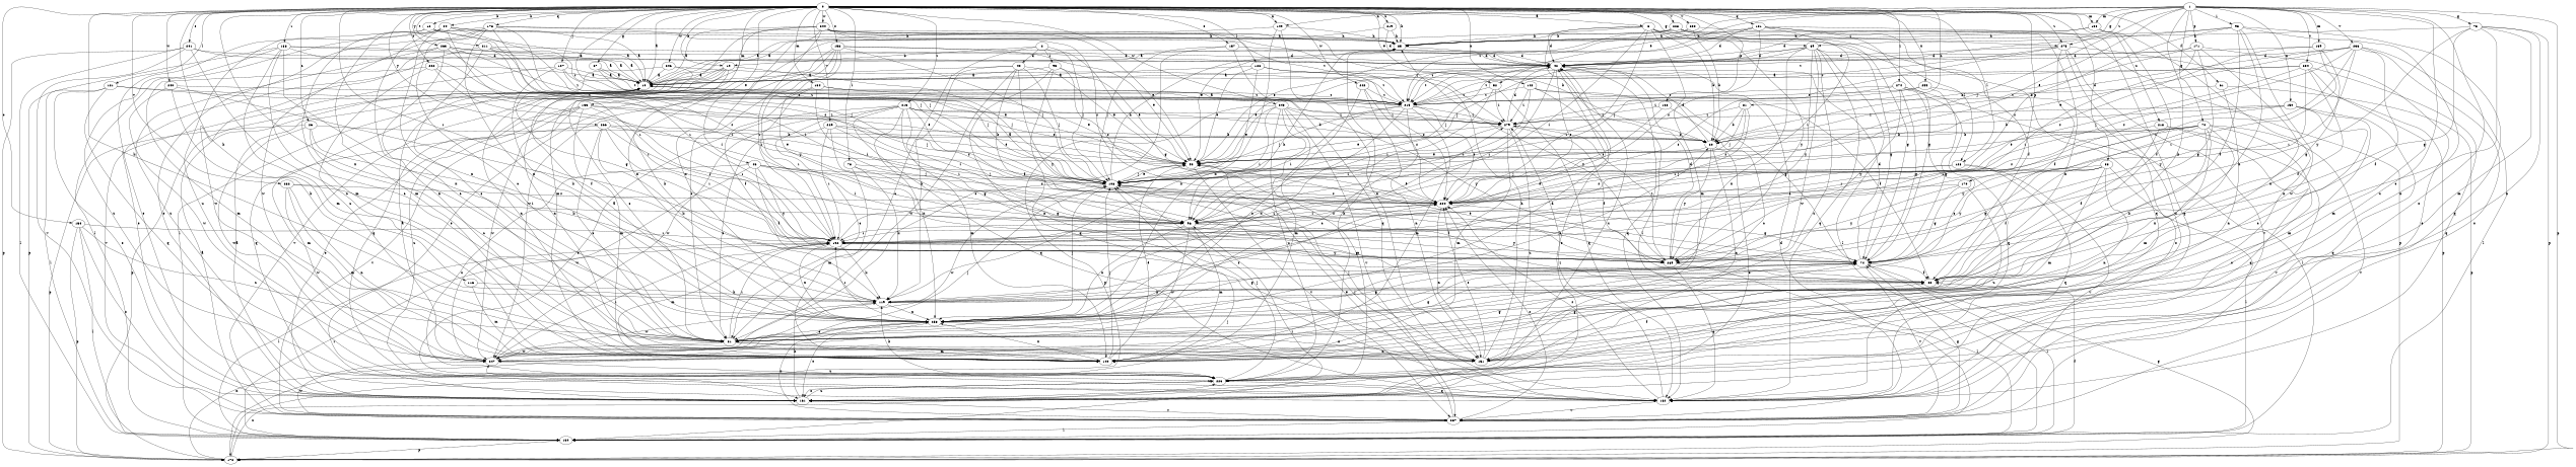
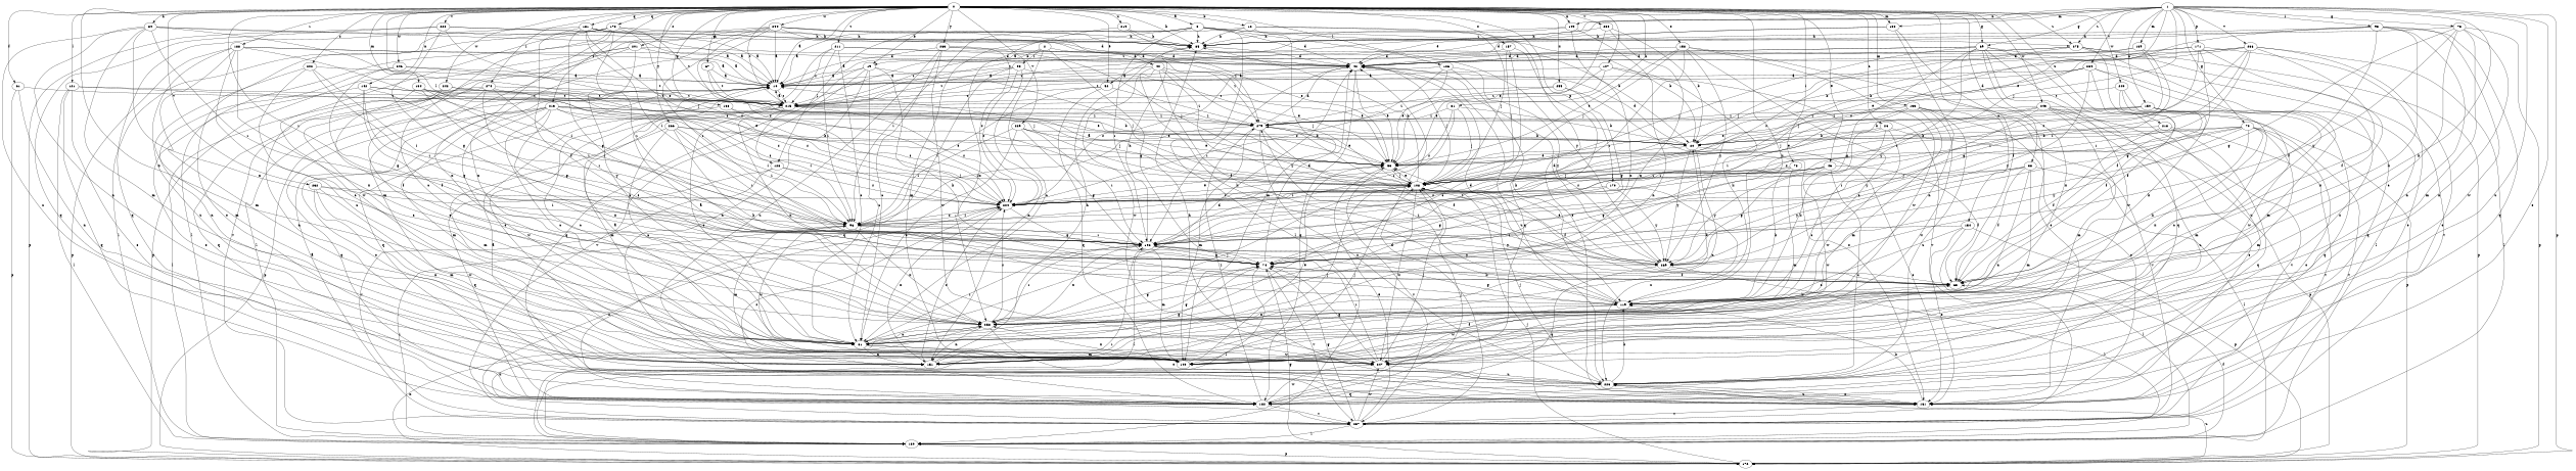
  strict digraph {
    0
    3
    10
    12
    19
    26
    38
    46
    52
    61
    67
    69
    81
    84
    85
    n16 [label=78]
    107
-   116
    119
    121
    126
    128
    133
    134
    138
    142
    149
    154
    157
    158
    168
    170
    178
    n34 [label=181]
    188
    192
    201
    202
    211
    213
    215
    218
    219
    228
    229
    230
    232
    240
    242
    243
    244
    246
    255
    258
    263
    266
    274
    275
    20
    42
    96
    130
    140
    269
    172
    182
    108
    161
    31
    151
    237
    247
    74
    63
    226
    204
    279
    53
    1
    70
    73
    93
    139
    150
    171
    234
    236
    2
    40
    95
    0 -> 3 [label=a]
    0 -> 10 [label=a]
    0 -> 12 [label=b]
    0 -> 19 [label=b]
    0 -> 26 [label=c]
    0 -> 38 [label=d]
    0 -> 46 [label=e]
    0 -> 52 [label=e]
    0 -> 61 [label=f]
    0 -> 67 [label=g]
    0 -> 69 [label=g]
    0 -> 81 [label=h]
    0 -> 84 [label=h]
    0 -> 85 [label=h]
    0 -> n16 [label=i]
    0 -> 107 [label=j]
-   0 -> 116 [label=k]
    0 -> 119 [label=k]
    0 -> 121 [label=l]
    0 -> 126 [label=l]
    0 -> 128 [label=l]
    0 -> 133 [label=m]
    0 -> 134 [label=m]
    0 -> 138 [label=m]
    0 -> 142 [label=n]
    0 -> 149 [label=n]
    0 -> 154 [label=o]
    0 -> 157 [label=o]
    0 -> 158 [label=o]
    0 -> 168 [label=p]
    0 -> 170 [label=p]
    0 -> 178 [label=q]
    0 -> n34 [label=q]
    0 -> 188 [label=r]
    0 -> 192 [label=r]
    0 -> 201 [label=s]
    0 -> 202 [label=s]
    0 -> 211 [label=t]
    0 -> 213 [label=t]
    0 -> 215 [label=t]
    0 -> 218 [label=u]
    0 -> 219 [label=u]
    0 -> 228 [label=v]
    0 -> 229 [label=v]
    0 -> 230 [label=v]
    0 -> 232 [label=v]
    0 -> 240 [label=w]
    0 -> 242 [label=w]
    0 -> 243 [label=w]
    0 -> 244 [label=w]
    0 -> 246 [label=w]
    0 -> 255 [label=x]
    0 -> 258 [label=x]
    0 -> 263 [label=y]
    0 -> 266 [label=y]
    0 -> 274 [label=z]
    0 -> 275 [label=z]
    3 -> 85 [label=h]
    3 -> 128 [label=l]
    3 -> 192 [label=r]
    3 -> 275 [label=z]
    3 -> 20 [label=b]
    3 -> 42 [label=d]
    3 -> 96 [label=i]
    3 -> 130 [label=l]
    3 -> 140 [label=m]
    3 -> 269 [label=y]
    10 -> 215 [label=t]
    10 -> 172 [label=p]
    10 -> 182 [label=q]
    12 -> 10 [label=a]
    12 -> 85 [label=h]
    12 -> 140 [label=m]
    12 -> 108 [label=j]
    12 -> 161 [label=o]
    19 -> 10 [label=a]
    19 -> 119 [label=k]
    19 -> 182 [label=q]
    19 -> 108 [label=j]
    19 -> 31 [label=c]
    19 -> 151 [label=n]
    19 -> 237 [label=v]
    26 -> 119 [label=k]
    26 -> 20 [label=b]
    26 -> 172 [label=p]
    26 -> 31 [label=c]
    26 -> 247 [label=w]
    38 -> 130 [label=l]
    38 -> 140 [label=m]
    38 -> 269 [label=y]
    38 -> 108 [label=j]
    38 -> 151 [label=n]
    38 -> 74 [label=g]
    38 -> 63 [label=f]
    46 -> 96 [label=i]
    46 -> 269 [label=y]
    46 -> 108 [label=j]
    46 -> 247 [label=w]
    46 -> 63 [label=f]
    46 -> 226 [label=u]
    46 -> 204 [label=s]
    52 -> 215 [label=t]
    52 -> 96 [label=i]
    52 -> 182 [label=q]
    52 -> 279 [label=z]
    61 -> 215 [label=t]
    61 -> 172 [label=p]
    61 -> 151 [label=n]
    67 -> 10 [label=a]
    67 -> 215 [label=t]
    67 -> 108 [label=j]
    69 -> 215 [label=t]
    69 -> 258 [label=x]
    69 -> 42 [label=d]
    69 -> 130 [label=l]
    69 -> 269 [label=y]
    69 -> 182 [label=q]
    69 -> 108 [label=j]
    69 -> 247 [label=w]
    69 -> 74 [label=g]
    69 -> 226 [label=u]
    81 -> 192 [label=r]
    81 -> 20 [label=b]
    81 -> 108 [label=j]
    81 -> 204 [label=s]
    81 -> 279 [label=z]
    84 -> 10 [label=a]
    84 -> 85 [label=h]
    84 -> 192 [label=r]
    84 -> 258 [label=x]
    84 -> 140 [label=m]
    84 -> 108 [label=j]
    84 -> 151 [label=n]
    84 -> 226 [label=u]
    85 -> 42 [label=d]
    n16 -> 119 [label=k]
    n16 -> 140 [label=m]
    n16 -> 108 [label=j]
    n16 -> 74 [label=g]
    107 -> 10 [label=a]
    107 -> 119 [label=k]
    107 -> 237 [label=v]
    107 -> 279 [label=z]
    107 -> 53 [label=e]
-   116 -> 119 [label=k]
-   116 -> 140 [label=m]
    119 -> 258 [label=x]
    119 -> 42 [label=d]
    119 -> 247 [label=w]
    119 -> 74 [label=g]
    119 -> 279 [label=z]
    121 -> 215 [label=t]
    121 -> 130 [label=l]
    121 -> 182 [label=q]
    121 -> 161 [label=o]
    121 -> 53 [label=e]
    126 -> 10 [label=a]
    126 -> 119 [label=k]
    126 -> 269 [label=y]
    126 -> 204 [label=s]
    126 -> 53 [label=e]
    128 -> 182 [label=q]
    128 -> 108 [label=j]
    128 -> 237 [label=v]
    128 -> 204 [label=s]
    133 -> 192 [label=r]
    133 -> 140 [label=m]
    133 -> 108 [label=j]
    133 -> 161 [label=o]
    133 -> 237 [label=v]
    133 -> 247 [label=w]
    133 -> 226 [label=u]
    133 -> 279 [label=z]
    134 -> 192 [label=r]
    134 -> 215 [label=t]
    134 -> 96 [label=i]
    134 -> 63 [label=f]
    134 -> 53 [label=e]
    138 -> 85 [label=h]
    138 -> 42 [label=d]
    138 -> 151 [label=n]
    138 -> 63 [label=f]
    142 -> 215 [label=t]
    142 -> 96 [label=i]
    142 -> 161 [label=o]
    142 -> 74 [label=g]
    142 -> 63 [label=f]
    142 -> 279 [label=z]
    149 -> 10 [label=a]
    149 -> 85 [label=h]
    149 -> 258 [label=x]
    149 -> 151 [label=n]
    154 -> 192 [label=r]
    154 -> 130 [label=l]
    154 -> 172 [label=p]
    154 -> 161 [label=o]
    154 -> 31 [label=c]
    157 -> 42 [label=d]
    157 -> 182 [label=q]
    157 -> 108 [label=j]
    157 -> 31 [label=c]
    158 -> 192 [label=r]
    158 -> 42 [label=d]
    158 -> 269 [label=y]
    158 -> 108 [label=j]
    158 -> 161 [label=o]
    158 -> 31 [label=c]
    158 -> 247 [label=w]
    158 -> 53 [label=e]
    168 -> 31 [label=c]
    168 -> 204 [label=s]
    168 -> 279 [label=z]
    170 -> 269 [label=y]
    170 -> 74 [label=g]
    170 -> 226 [label=u]
    170 -> 204 [label=s]
    178 -> 85 [label=h]
    178 -> 192 [label=r]
    178 -> 215 [label=t]
    178 -> 258 [label=x]
    178 -> 130 [label=l]
    178 -> 161 [label=o]
    178 -> 31 [label=c]
    178 -> 247 [label=w]
    178 -> 204 [label=s]
    n34 -> 10 [label=a]
    n34 -> 85 [label=h]
    n34 -> 42 [label=d]
    n34 -> 96 [label=i]
    n34 -> 182 [label=q]
    n34 -> 74 [label=g]
    n34 -> 63 [label=f]
    n34 -> 204 [label=s]
    188 -> 10 [label=a]
    188 -> 258 [label=x]
    188 -> 42 [label=d]
    188 -> 96 [label=i]
    188 -> 140 [label=m]
    188 -> 172 [label=p]
    188 -> 31 [label=c]
    188 -> 226 [label=u]
    192 -> 85 [label=h]
    192 -> 119 [label=k]
    192 -> 258 [label=x]
    192 -> 130 [label=l]
    192 -> 140 [label=m]
    192 -> 269 [label=y]
    192 -> 74 [label=g]
    201 -> 10 [label=a]
    201 -> 42 [label=d]
    201 -> 130 [label=l]
    201 -> 172 [label=p]
    201 -> 31 [label=c]
    201 -> 237 [label=v]
    202 -> 10 [label=a]
    202 -> 192 [label=r]
    202 -> 96 [label=i]
    202 -> 140 [label=m]
    202 -> 31 [label=c]
    211 -> 215 [label=t]
    211 -> 42 [label=d]
    211 -> 96 [label=i]
    211 -> 108 [label=j]
    211 -> 161 [label=o]
    211 -> 31 [label=c]
    213 -> 258 [label=x]
    213 -> 20 [label=b]
    213 -> 96 [label=i]
    213 -> 140 [label=m]
    213 -> 182 [label=q]
    213 -> 161 [label=o]
    213 -> 31 [label=c]
    213 -> 247 [label=w]
    213 -> 204 [label=s]
    213 -> 279 [label=z]
    213 -> 53 [label=e]
    215 -> 10 [label=a]
    215 -> 258 [label=x]
    215 -> 96 [label=i]
    215 -> 140 [label=m]
    215 -> 108 [label=j]
    215 -> 31 [label=c]
    215 -> 204 [label=s]
    215 -> 279 [label=z]
    218 -> 20 [label=b]
    218 -> 182 [label=q]
    218 -> 237 [label=v]
    218 -> 63 [label=f]
    219 -> 85 [label=h]
    219 -> 258 [label=x]
    219 -> 42 [label=d]
    228 -> 10 [label=a]
    228 -> 85 [label=h]
    228 -> 172 [label=p]
    228 -> 182 [label=q]
    228 -> 74 [label=g]
    228 -> 53 [label=e]
    229 -> 192 [label=r]
    229 -> 20 [label=b]
    229 -> 96 [label=i]
    229 -> 31 [label=c]
    229 -> 74 [label=g]
    229 -> 53 [label=e]
    230 -> 85 [label=h]
    230 -> 258 [label=x]
    230 -> 20 [label=b]
    230 -> 53 [label=e]
    232 -> 96 [label=i]
    232 -> 140 [label=m]
    232 -> 151 [label=n]
    232 -> 247 [label=w]
    232 -> 204 [label=s]
    240 -> 119 [label=k]
    240 -> 215 [label=t]
    240 -> 247 [label=w]
    240 -> 63 [label=f]
    242 -> 215 [label=t]
    242 -> 31 [label=c]
    242 -> 151 [label=n]
    242 -> 204 [label=s]
    243 -> 96 [label=i]
    243 -> 140 [label=m]
    243 -> 269 [label=y]
    243 -> 172 [label=p]
    243 -> 161 [label=o]
    243 -> 237 [label=v]
    243 -> 226 [label=u]
    243 -> 279 [label=z]
    243 -> 53 [label=e]
    244 -> 10 [label=a]
    244 -> 85 [label=h]
    244 -> 192 [label=r]
    244 -> 258 [label=x]
    244 -> 20 [label=b]
    244 -> 130 [label=l]
    244 -> 140 [label=m]
    244 -> 204 [label=s]
    244 -> 279 [label=z]
    244 -> 53 [label=e]
    246 -> 10 [label=a]
    246 -> 215 [label=t]
    246 -> 151 [label=n]
    246 -> 74 [label=g]
    255 -> 215 [label=t]
    255 -> 161 [label=o]
    255 -> 74 [label=g]
    255 -> 279 [label=z]
    258 -> 10 [label=a]
    258 -> 192 [label=r]
    258 -> 20 [label=b]
    258 -> 108 [label=j]
    258 -> 161 [label=o]
    258 -> 31 [label=c]
    258 -> 151 [label=n]
    258 -> 74 [label=g]
    258 -> 204 [label=s]
    263 -> 10 [label=a]
    263 -> 42 [label=d]
    263 -> 31 [label=c]
    263 -> 247 [label=w]
    263 -> 226 [label=u]
    263 -> 204 [label=s]
    263 -> 279 [label=z]
    266 -> 119 [label=k]
    266 -> 192 [label=r]
    266 -> 20 [label=b]
    266 -> 96 [label=i]
    266 -> 140 [label=m]
    266 -> 31 [label=c]
    266 -> 53 [label=e]
    274 -> 215 [label=t]
    274 -> 130 [label=l]
    274 -> 269 [label=y]
    274 -> 182 [label=q]
    274 -> 31 [label=c]
    274 -> 74 [label=g]
    274 -> 204 [label=s]
    275 -> 215 [label=t]
    275 -> 42 [label=d]
    275 -> 172 [label=p]
    275 -> 108 [label=j]
    275 -> 237 [label=v]
    275 -> 63 [label=f]
    275 -> 226 [label=u]
    20 -> 42 [label=d]
    20 -> 269 [label=y]
    20 -> 161 [label=o]
    20 -> 151 [label=n]
    20 -> 53 [label=e]
    42 -> 10 [label=a]
    42 -> 192 [label=r]
    42 -> 182 [label=q]
    42 -> 108 [label=j]
    42 -> 226 [label=u]
    42 -> 204 [label=s]
    42 -> 53 [label=e]
    96 -> 192 [label=r]
    96 -> 258 [label=x]
    96 -> 140 [label=m]
    96 -> 269 [label=y]
    96 -> 247 [label=w]
    96 -> 204 [label=s]
    130 -> 192 [label=r]
    130 -> 96 [label=i]
    130 -> 172 [label=p]
    130 -> 63 [label=f]
    140 -> 258 [label=x]
    140 -> 108 [label=j]
    140 -> 53 [label=e]
    269 -> 42 [label=d]
    269 -> 130 [label=l]
    269 -> 182 [label=q]
    269 -> 279 [label=z]
    269 -> 53 [label=e]
    172 -> 258 [label=x]
    172 -> 108 [label=j]
    172 -> 74 [label=g]
    172 -> 226 [label=u]
    182 -> 108 [label=j]
    182 -> 237 [label=v]
    182 -> 247 [label=w]
    182 -> 204 [label=s]
    182 -> 279 [label=z]
    108 -> 10 [label=a]
    108 -> 85 [label=h]
    108 -> 247 [label=w]
    108 -> 63 [label=f]
    108 -> 204 [label=s]
    108 -> 53 [label=e]
    161 -> 10 [label=a]
    161 -> 119 [label=k]
    161 -> 237 [label=v]
    161 -> 226 [label=u]
    31 -> 192 [label=r]
    31 -> 42 [label=d]
    31 -> 140 [label=m]
    31 -> 151 [label=n]
    31 -> 247 [label=w]
    31 -> 74 [label=g]
    151 -> 85 [label=h]
    151 -> 108 [label=j]
    151 -> 74 [label=g]
    151 -> 63 [label=f]
    151 -> 204 [label=s]
    237 -> 10 [label=a]
    237 -> 258 [label=x]
    237 -> 42 [label=d]
    237 -> 130 [label=l]
    237 -> 247 [label=w]
    237 -> 74 [label=g]
    237 -> 204 [label=s]
    237 -> 53 [label=e]
    247 -> 10 [label=a]
    247 -> 192 [label=r]
    247 -> 108 [label=j]
    247 -> 74 [label=g]
    247 -> 226 [label=u]
    74 -> 42 [label=d]
    74 -> 130 [label=l]
    74 -> 237 [label=v]
    74 -> 63 [label=f]
    63 -> 119 [label=k]
    226 -> 85 [label=h]
    226 -> 119 [label=k]
    226 -> 182 [label=q]
    226 -> 108 [label=j]
    226 -> 161 [label=o]
    204 -> 96 [label=i]
    204 -> 151 [label=n]
    204 -> 74 [label=g]
    204 -> 53 [label=e]
    279 -> 20 [label=b]
    279 -> 42 [label=d]
    279 -> 96 [label=i]
    279 -> 140 [label=m]
    279 -> 63 [label=f]
    279 -> 226 [label=u]
    279 -> 53 [label=e]
    53 -> 108 [label=j]
    53 -> 237 [label=v]
    1 -> 52 [label=e]
    1 -> 69 [label=g]
    1 -> 119 [label=k]
    1 -> 138 [label=m]
    1 -> 149 [label=n]
    1 -> 215 [label=t]
    1 -> 275 [label=z]
    1 -> 172 [label=p]
    1 -> 108 [label=j]
    1 -> 161 [label=o]
    1 -> 226 [label=u]
    1 -> 53 [label=e]
    1 -> 70 [label=g]
    1 -> 73 [label=g]
    1 -> 93 [label=i]
    1 -> 139 [label=m]
    1 -> 150 [label=n]
    1 -> 171 [label=p]
    1 -> 234 [label=v]
    1 -> 236 [label=v]
    70 -> 119 [label=k]
    70 -> 192 [label=r]
    70 -> 258 [label=x]
    70 -> 20 [label=b]
    70 -> 140 [label=m]
    70 -> 269 [label=y]
    70 -> 161 [label=o]
    70 -> 237 [label=v]
    70 -> 204 [label=s]
    70 -> 53 [label=e]
    73 -> 85 [label=h]
    73 -> 140 [label=m]
    73 -> 269 [label=y]
    73 -> 172 [label=p]
    73 -> 31 [label=c]
    73 -> 151 [label=n]
    73 -> 74 [label=g]
    93 -> 85 [label=h]
    93 -> 119 [label=k]
    93 -> 215 [label=t]
    93 -> 182 [label=q]
    93 -> 151 [label=n]
    93 -> 247 [label=w]
    93 -> 63 [label=f]
    93 -> 204 [label=s]
    139 -> 192 [label=r]
    139 -> 42 [label=d]
    139 -> 74 [label=g]
    139 -> 204 [label=s]
    150 -> 192 [label=r]
    150 -> 20 [label=b]
    150 -> 140 [label=m]
    150 -> 182 [label=q]
    150 -> 31 [label=c]
    150 -> 279 [label=z]
    171 -> 192 [label=r]
    171 -> 258 [label=x]
    171 -> 20 [label=b]
    171 -> 42 [label=d]
    171 -> 161 [label=o]
    171 -> 74 [label=g]
    234 -> 10 [label=a]
    234 -> 215 [label=t]
    234 -> 140 [label=m]
    234 -> 269 [label=y]
    234 -> 182 [label=q]
    234 -> 108 [label=j]
    234 -> 63 [label=f]
    236 -> 192 [label=r]
    236 -> 20 [label=b]
    236 -> 42 [label=d]
    236 -> 96 [label=i]
    236 -> 130 [label=l]
    236 -> 161 [label=o]
    236 -> 63 [label=f]
    236 -> 204 [label=s]
    236 -> 53 [label=e]
    2 -> 19 [label=b]
-   2 -> 108 [label=j]
    2 -> 31 [label=c]
    2 -> 74 [label=g]
    2 -> 40 [label=d]
    2 -> 95 [label=i]
    40 -> 10 [label=a]
    40 -> 119 [label=k]
    40 -> 269 [label=y]
    40 -> 108 [label=j]
    40 -> 247 [label=w]
    40 -> 63 [label=f]
    40 -> 53 [label=e]
    95 -> 10 [label=a]
-   42 -> 215 [label=t]
+   95 -> 215 [label=t]
    95 -> 182 [label=q]
    95 -> 151 [label=n]
    95 -> 204 [label=s]
    95 -> 53 [label=e]
  }
